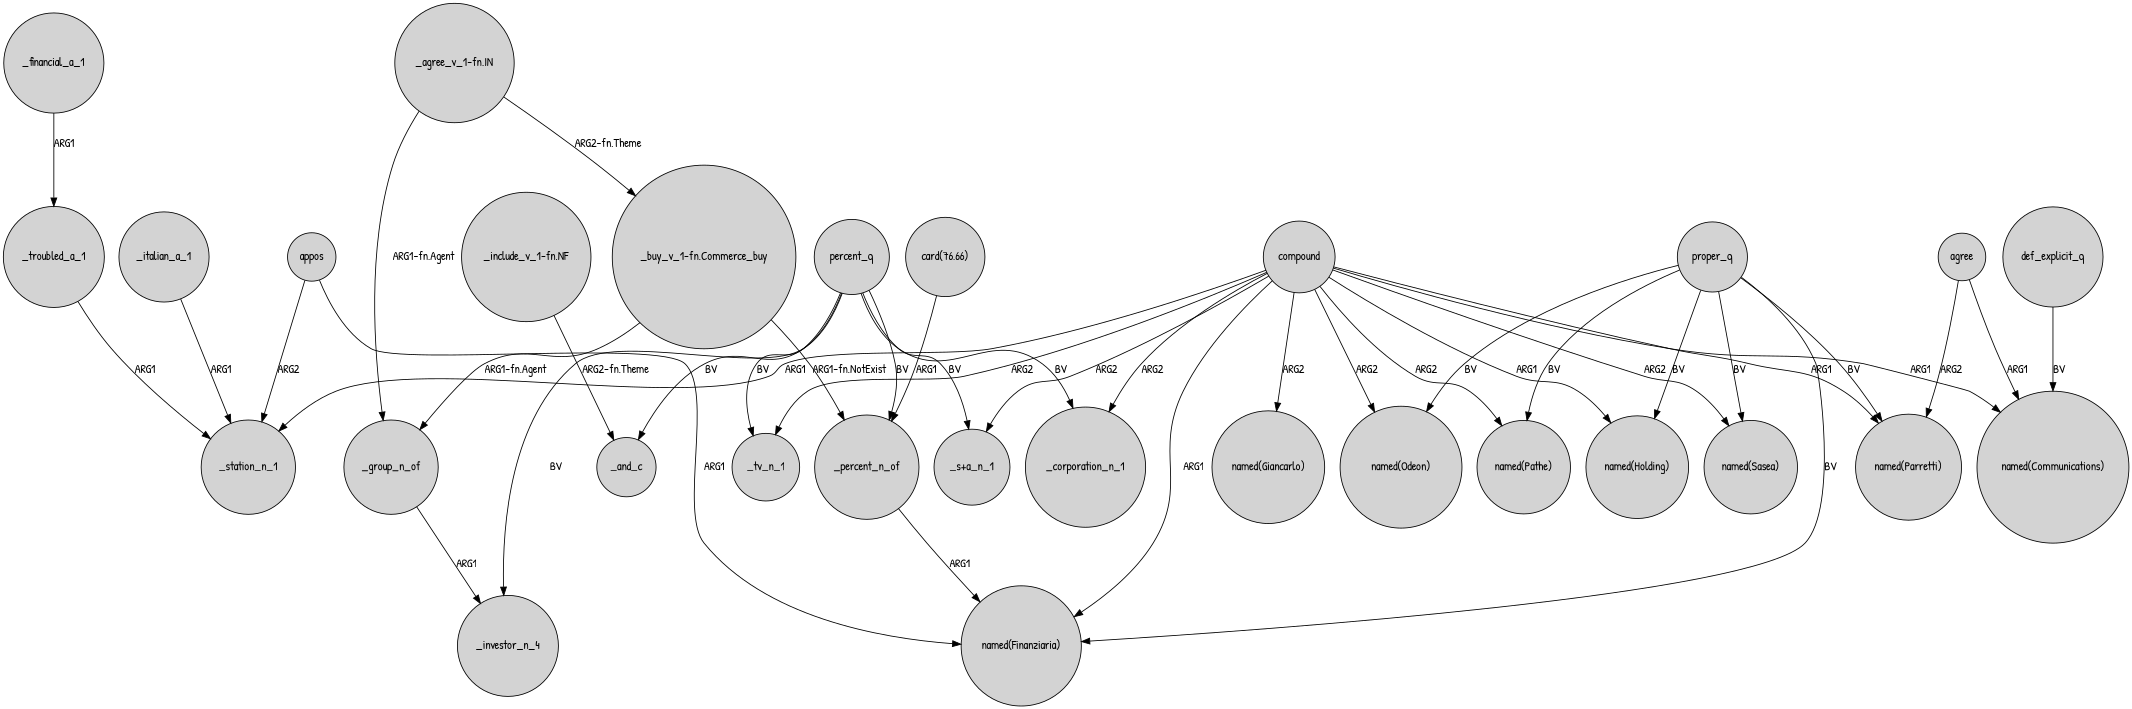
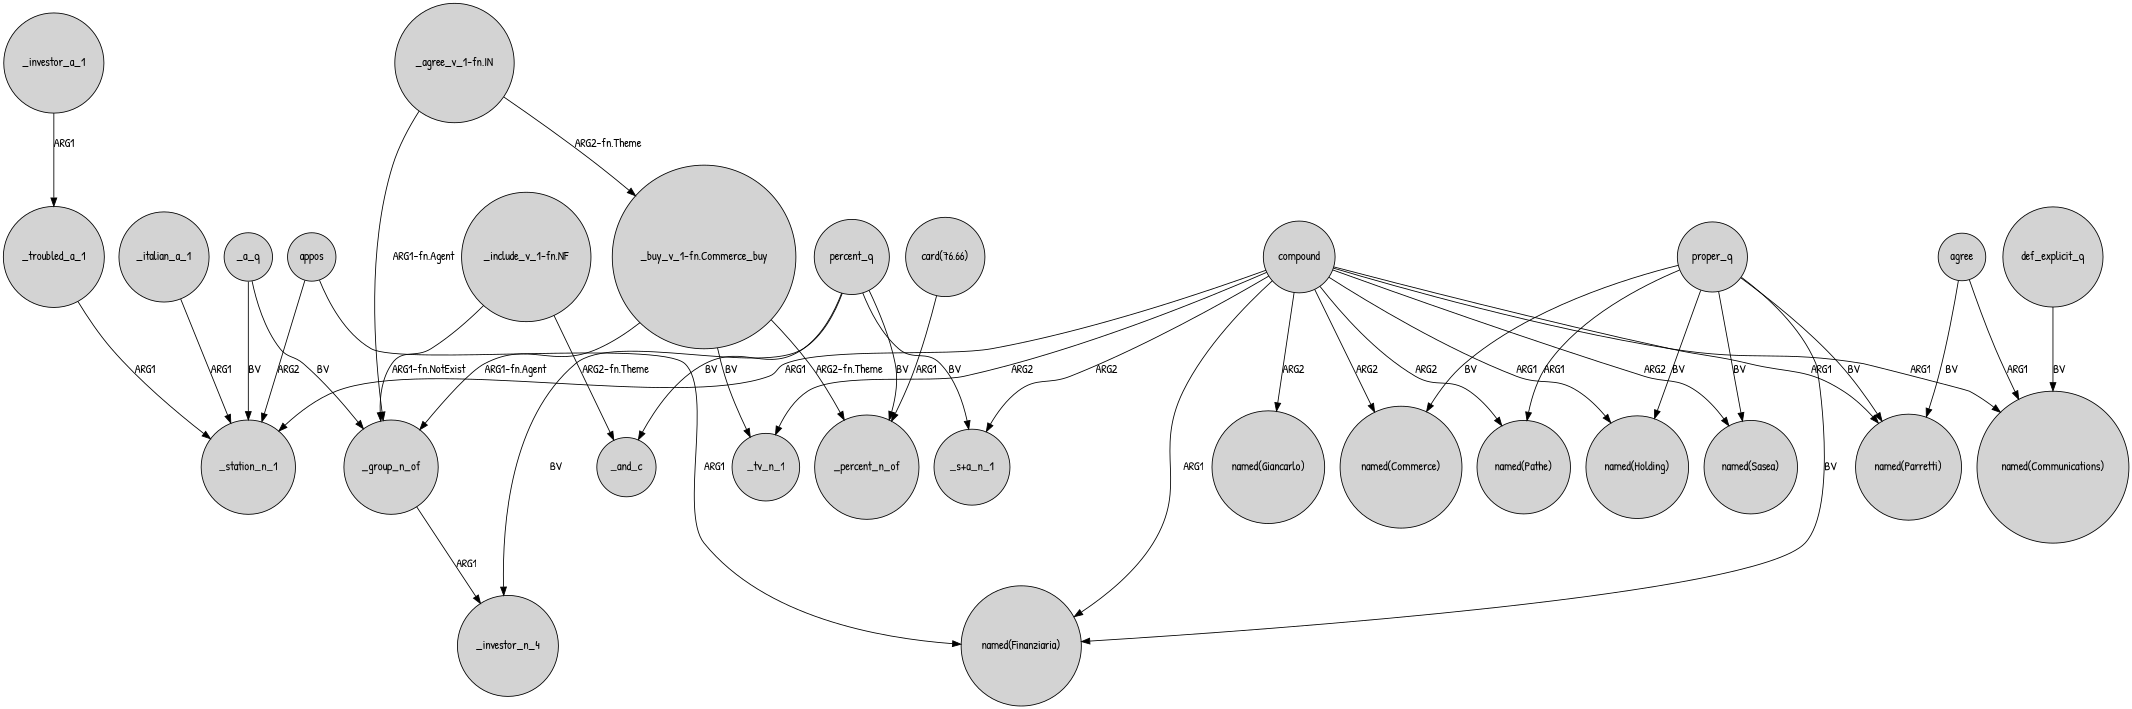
  digraph {
    fontname="Patrick Hand"
    node [fontname="Patrick Hand" shape=circle style=filled]
    edge [fontname="Patrick Hand"]
-   _financial_a_1
+   _financial_a_1 [label=_investor_a_1]
    _troubled_a_1
    _station_n_1
    "_agree_v_1-fn.IN"
    "_buy_v_1-fn.Commerce_buy"
    _group_n_of
    _percent_n_of
    n8 [label=_investor_n_4]
    "named(Finanziaria)"
    compound
    "named(Holding)"
    "named(Giancarlo)"
    "named(Parretti)"
    _tv_n_1
    "named(Communications)"
-   _corporation_n_1
    "named(Sasea)"
-   "named(Odeon)"
+   "named(Odeon)" [label="named(Commerce)"]
    "named(Pathe)"
    "_s+a_n_1"
    proper_q
    appos
    n23 [label=agree]
    n24 [label=percent_q]
    _and_c
    def_explicit_q
+   _a_q
    "card(76.66)"
    _italian_a_1
    "_include_v_1-fn.NF"
    _financial_a_1 -> _troubled_a_1 [label=ARG1]
    _troubled_a_1 -> _station_n_1 [label=ARG1]
    "_agree_v_1-fn.IN" -> "_buy_v_1-fn.Commerce_buy" [label="ARG2-fn.Theme"]
    "_agree_v_1-fn.IN" -> _group_n_of [label="ARG1-fn.Agent"]
    "_buy_v_1-fn.Commerce_buy" -> _group_n_of [label="ARG1-fn.Agent"]
-   "_buy_v_1-fn.Commerce_buy" -> _percent_n_of [label="ARG1-fn.NotExist"]
+   "_buy_v_1-fn.Commerce_buy" -> _percent_n_of [label="ARG2-fn.Theme"]
    _group_n_of -> n8 [label=ARG1]
-   _percent_n_of -> "named(Finanziaria)" [label=ARG1]
    compound -> _station_n_1 [label=ARG1]
    compound -> "named(Finanziaria)" [label=ARG1]
    compound -> "named(Holding)" [label=ARG1]
    compound -> "named(Giancarlo)" [label=ARG2]
    compound -> "named(Parretti)" [label=ARG1]
    compound -> _tv_n_1 [label=ARG2]
    compound -> "named(Communications)" [label=ARG1]
-   compound -> _corporation_n_1 [label=ARG2]
    compound -> "named(Sasea)" [label=ARG2]
    compound -> "named(Odeon)" [label=ARG2]
    compound -> "named(Pathe)" [label=ARG2]
    compound -> "_s+a_n_1" [label=ARG2]
    proper_q -> "named(Finanziaria)" [label=BV]
    proper_q -> "named(Holding)" [label=BV]
    proper_q -> "named(Parretti)" [label=BV]
    proper_q -> "named(Sasea)" [label=BV]
    proper_q -> "named(Odeon)" [label=BV]
-   proper_q -> "named(Pathe)" [label=BV]
+   proper_q -> "named(Pathe)" [label=ARG1]
    appos -> _station_n_1 [label=ARG2]
    appos -> "named(Finanziaria)" [label=ARG1]
-   n23 -> "named(Parretti)" [label=ARG2]
+   n23 -> "named(Parretti)" [label=BV]
    n23 -> "named(Communications)" [label=ARG1]
    n24 -> _percent_n_of [label=BV]
    n24 -> n8 [label=BV]
-   n24 -> _tv_n_1 [label=BV]
-   n24 -> _corporation_n_1 [label=BV]
+   "_buy_v_1-fn.Commerce_buy" -> _tv_n_1 [label=BV]
    n24 -> "_s+a_n_1" [label=BV]
    n24 -> _and_c [label=BV]
    def_explicit_q -> "named(Communications)" [label=BV]
+   _a_q -> _station_n_1 [label=BV]
+   _a_q -> _group_n_of [label=BV]
    "card(76.66)" -> _percent_n_of [label=ARG1]
    _italian_a_1 -> _station_n_1 [label=ARG1]
+   "_include_v_1-fn.NF" -> _group_n_of [label="ARG1-fn.NotExist"]
    "_include_v_1-fn.NF" -> _and_c [label="ARG2-fn.Theme"]
  }
